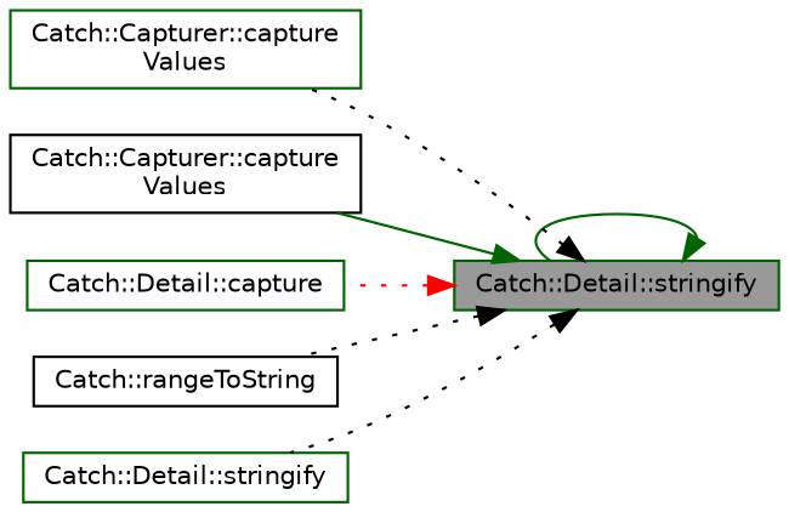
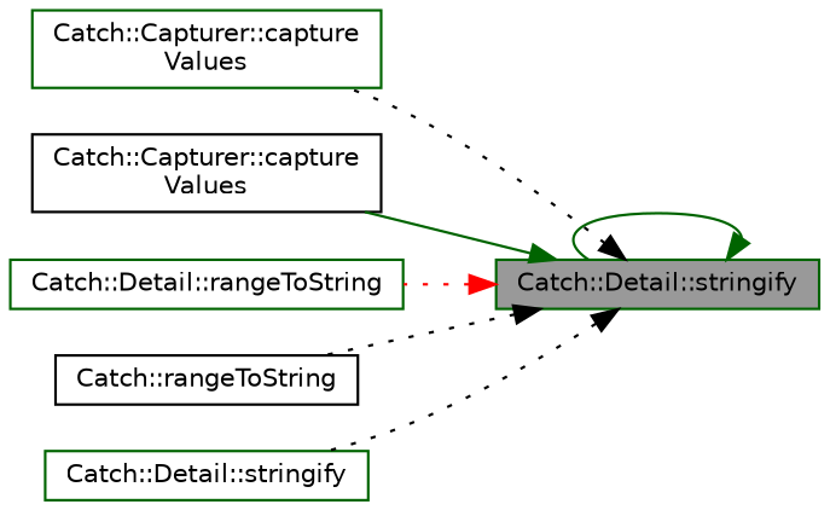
  digraph {
    rankdir=RL
    node [color=darkgreen fillcolor=white fontname=Helvetica fontsize=10 shape=box style=filled]
    edge [color=black dir=back fontname=Helvetica fontsize=10 labelfontname=Helvetica labelfontsize=10 style=dotted]
    n1 [fillcolor=grey60 fontcolor=black height=0.2 label="Catch::Detail::stringify" width=0.4]
    n2 [height=0.2 label="Catch::Capturer::capture\lValues" width=0.4]
    n3 [color=black height=0.2 label="Catch::Capturer::capture\lValues" width=0.4]
-   n4 [height=0.2 label="Catch::Detail::capture" width=0.4]
+   n4 [height=0.2 label="Catch::Detail::rangeToString" width=0.4]
    n5 [color=black height=0.2 label="Catch::rangeToString" width=0.4]
    n6 [height=0.2 label="Catch::Detail::stringify" width=0.4]
    n1 -> n1 [color=darkgreen style=solid]
    n1 -> n2
    n1 -> n3 [color=darkgreen style=solid]
    n1 -> n4 [color=red]
    n1 -> n5
    n1 -> n6
  }
